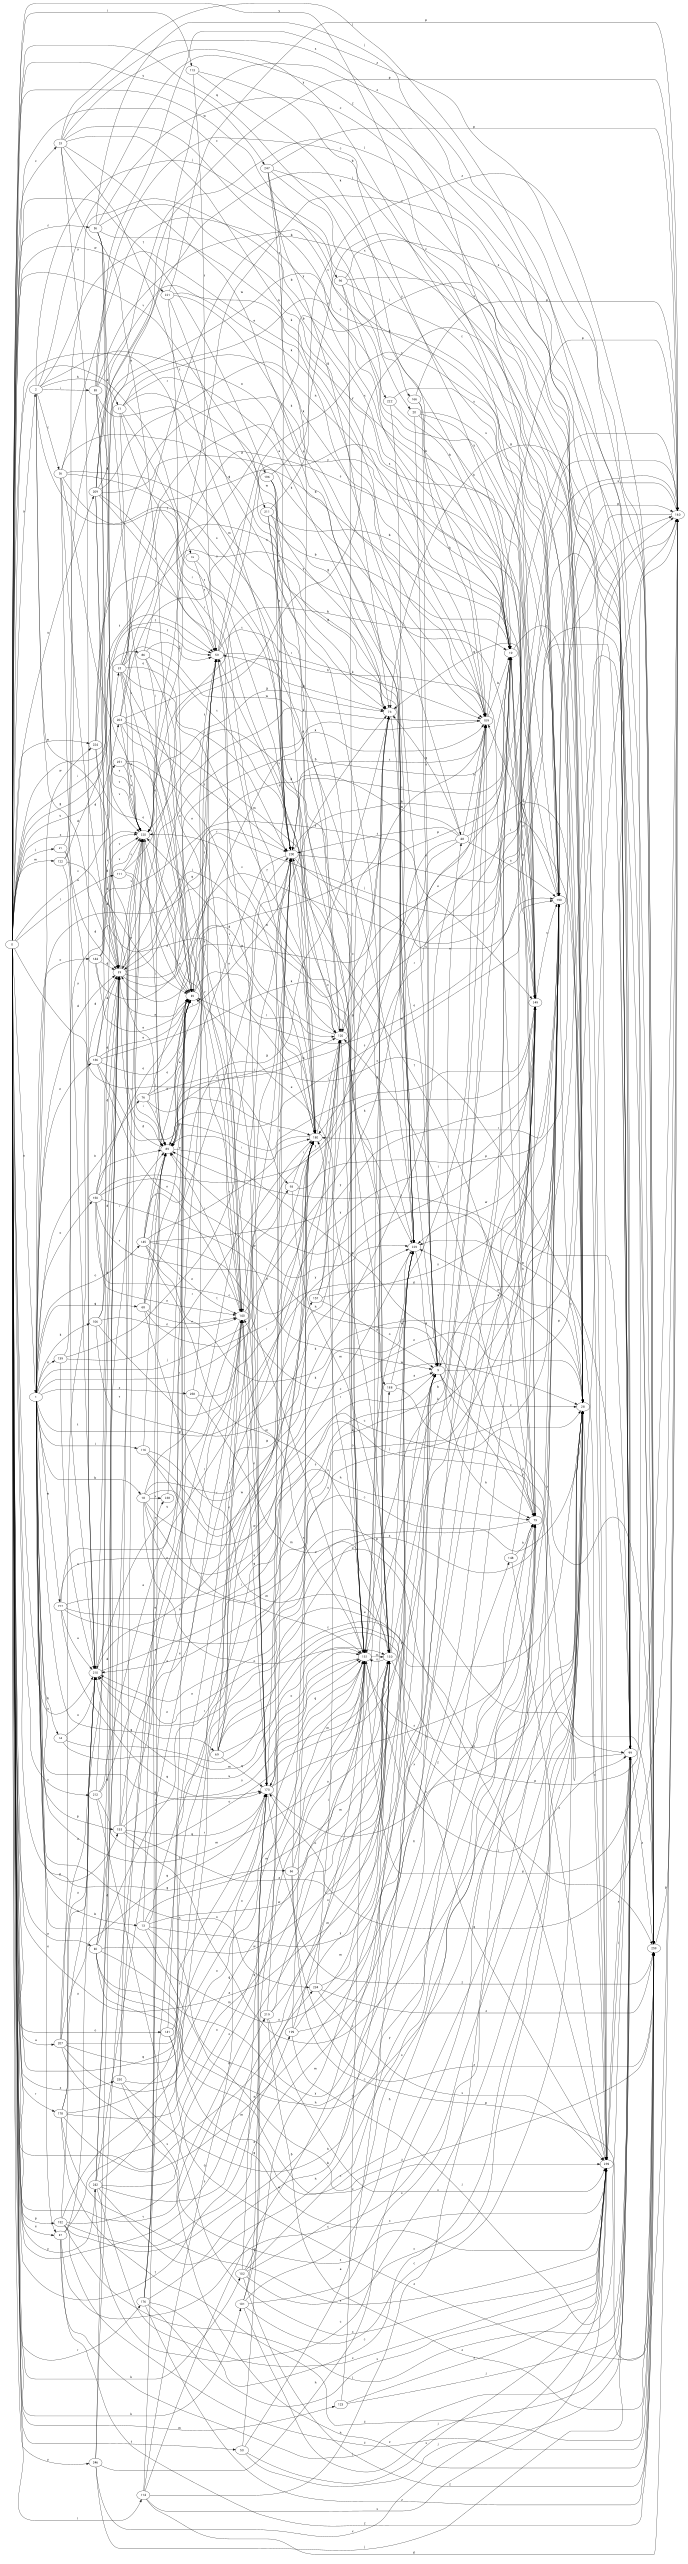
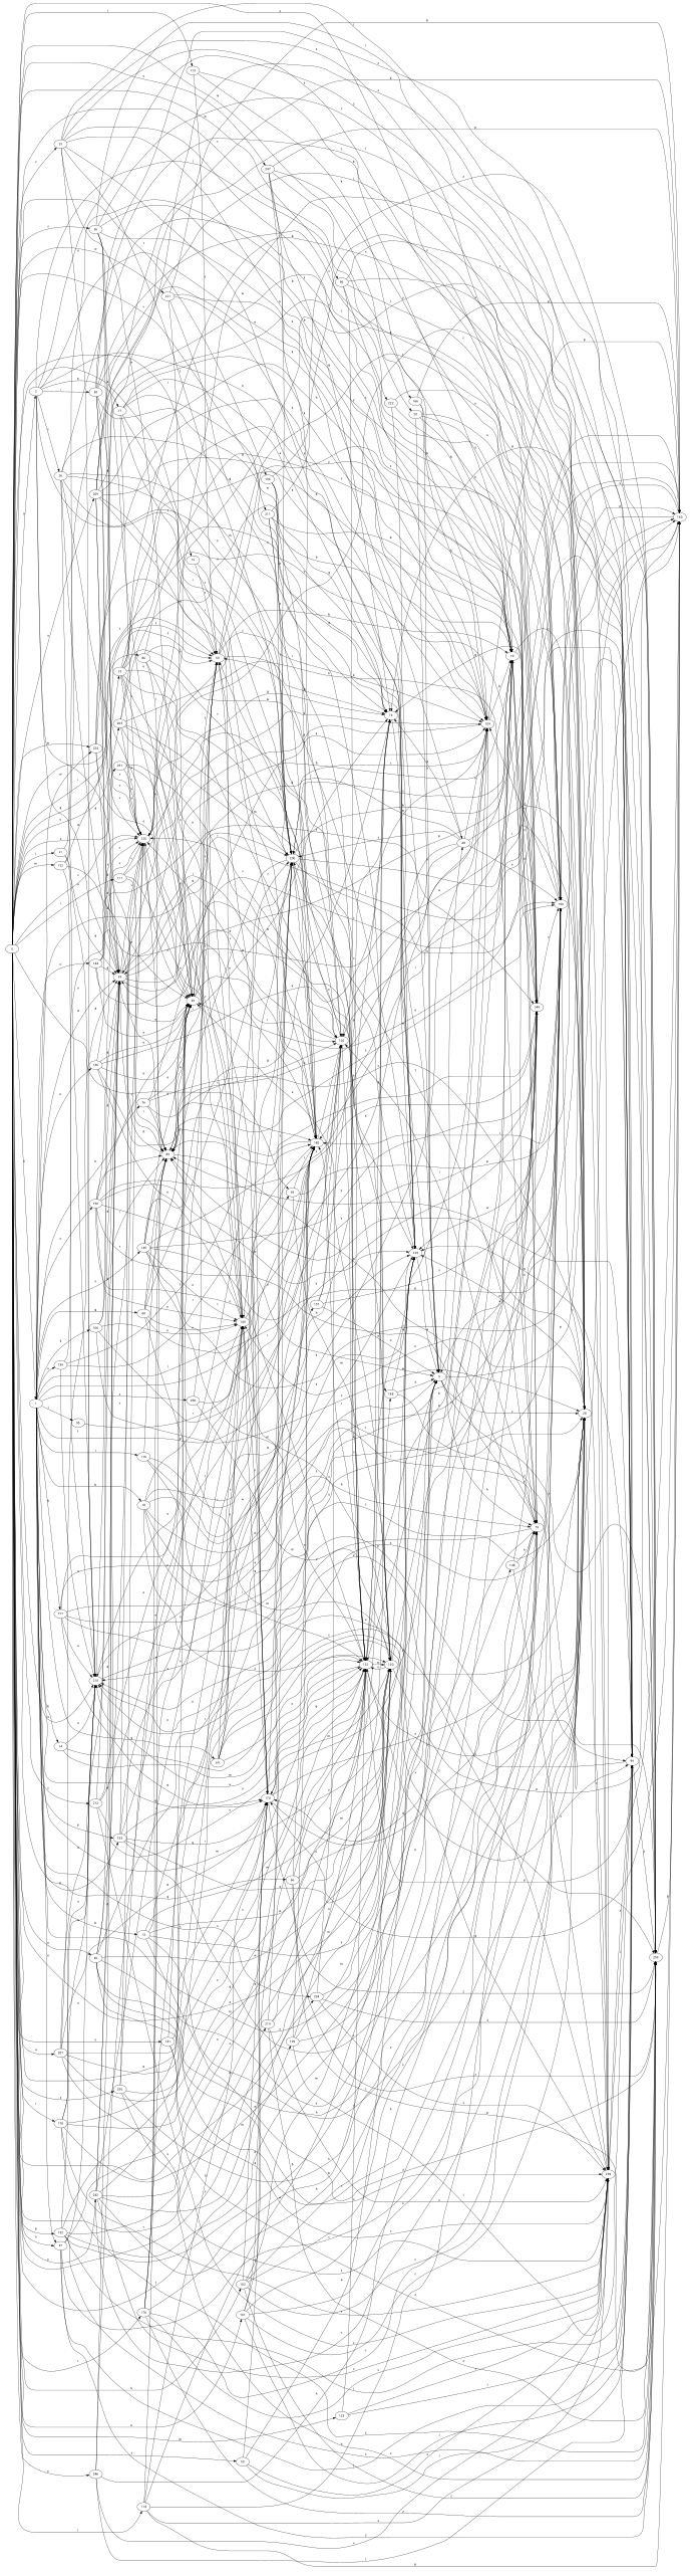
  strict digraph {
    fontname=Roboto
    rankdir=LR
    node [fontname=Roboto]
    edge [fontname=Roboto]
    0
    1
    2
    9
    20
    23
    29
    40
    47
    50
    56
    59
    65
    86
    92
    93
    101
    102
    111
    113
    114
    122
    123
    141
    152
    155
    166
    170
    176
    178
    180
    188
    196
    199
    203
    207
    209
    210
    211
    212
    219
    220
    221
    222
    224
    234
    242
    246
    247
    249
    250
    251
    13
    14
    18
    39
    66
    68
    69
    76
+   95
    106
    116
    120
    130
    136
    139
    144
    145
    148
    150
    157
    227
    258
    26
    48
    77
    88
    89
    96
    259
    160
    28
    79
    190
    229
    99
    109
    200
    19
    49
    239
    151
    n94 [label=73]
    140
-   238
    0 -> 1 [label=a]
    0 -> 2 [label=a]
    0 -> 9 [label=a]
    0 -> 20 [label=c]
    0 -> 23 [label=c]
    0 -> 29 [label=d]
    0 -> 40 [label=e]
    0 -> 47 [label=e]
    0 -> 50 [label=f]
    0 -> 56 [label=f]
    0 -> 59 [label=f]
    0 -> 65 [label=g]
    0 -> 86 [label=i]
    0 -> 92 [label=j]
    0 -> 93 [label=j]
    0 -> 101 [label=k]
    0 -> 102 [label=k]
    0 -> 111 [label=l]
    0 -> 113 [label=l]
    0 -> 114 [label=l]
    0 -> 122 [label=m]
    0 -> 123 [label=m]
    0 -> 141 [label=o]
    0 -> 152 [label=p]
    0 -> 155 [label=p]
    0 -> 166 [label=q]
    0 -> 170 [label=q]
    0 -> 176 [label=r]
    0 -> 178 [label=r]
    0 -> 180 [label=r]
    0 -> 188 [label=s]
    0 -> 196 [label=t]
    0 -> 199 [label=t]
    0 -> 203 [label=u]
    0 -> 207 [label=u]
    0 -> 209 [label=u]
    0 -> 210 [label=u]
    0 -> 211 [label=v]
    0 -> 212 [label=v]
    0 -> 219 [label=v]
    0 -> 220 [label=v]
    0 -> 221 [label=w]
    0 -> 222 [label=w]
    0 -> 224 [label=w]
    0 -> 234 [label=x]
    0 -> 242 [label=y]
    0 -> 246 [label=y]
    0 -> 247 [label=y]
    0 -> 249 [label=y]
    0 -> 250 [label=z]
    0 -> 251 [label=z]
    1 -> 47 [label=e]
    1 -> 93 [label=j]
    1 -> 155 [label=p]
    1 -> 170 [label=q]
    1 -> 180 [label=r]
    1 -> 224 [label=w]
    1 -> 234 [label=x]
    1 -> 13 [label=b]
    1 -> 14 [label=b]
    1 -> 18 [label=b]
    1 -> 39 [label=d]
    1 -> 66 [label=g]
    1 -> 68 [label=g]
    1 -> 69 [label=g]
    1 -> 76 [label=h]
+   1 -> 95 [label=j]
    1 -> 106 [label=k]
    1 -> 116 [label=l]
    1 -> 120 [label=l]
    1 -> 130 [label=m]
    1 -> 136 [label=n]
    1 -> 139 [label=n]
    1 -> 144 [label=o]
    1 -> 145 [label=o]
    1 -> 148 [label=o]
    1 -> 150 [label=o]
    1 -> 157 [label=p]
    1 -> 227 [label=w]
    1 -> 258 [label=z]
    2 -> 9 [label=a]
    2 -> 188 [label=s]
    2 -> 39 [label=d]
    2 -> 26 [label=c]
    2 -> 48 [label=e]
    2 -> 77 [label=h]
    2 -> 88 [label=i]
    2 -> 89 [label=i]
    2 -> 96 [label=j]
    2 -> 259 [label=z]
    9 -> 48 [label=e]
    9 -> 259 [label=z]
    9 -> 160 [label=p]
    9 -> 28 [label=c]
    9 -> 79 [label=h]
    20 -> 9 [label=a]
    20 -> 249 [label=y]
    20 -> 79 [label=h]
    20 -> 190 [label=s]
    23 -> 210 [label=u]
    23 -> 249 [label=y]
    23 -> 190 [label=s]
    23 -> 229 [label=w]
    23 -> 99 [label=j]
    23 -> 109 [label=k]
    23 -> 200 [label=t]
    23 -> 19 [label=b]
    23 -> 49 [label=e]
    29 -> 59 [label=f]
    29 -> 200 [label=t]
    40 -> 180 [label=r]
    40 -> 220 [label=v]
    40 -> 249 [label=y]
    40 -> 39 [label=d]
    40 -> 28 [label=c]
    40 -> 79 [label=h]
    40 -> 229 [label=w]
    40 -> 239 [label=x]
    47 -> 210 [label=u]
    47 -> 259 [label=z]
    47 -> 28 [label=c]
    47 -> 99 [label=j]
    47 -> 151 [label=o]
    50 -> 9 [label=a]
    50 -> 170 [label=q]
    50 -> 99 [label=j]
    50 -> 239 [label=x]
    56 -> 220 [label=v]
    56 -> 39 [label=d]
    56 -> 28 [label=c]
    56 -> 99 [label=j]
    56 -> 109 [label=k]
    56 -> 19 [label=b]
    56 -> 49 [label=e]
    59 -> 89 [label=i]
    59 -> 28 [label=c]
    59 -> 190 [label=s]
    59 -> 109 [label=k]
    59 -> n94 [label=g]
    59 -> 140 [label=n]
    65 -> 59 [label=f]
    65 -> 220 [label=v]
    65 -> 249 [label=y]
    65 -> 120 [label=l]
    65 -> 229 [label=w]
    65 -> 200 [label=t]
    65 -> 19 [label=b]
    65 -> 49 [label=e]
    65 -> 239 [label=x]
    65 -> 140 [label=n]
    86 -> 59 [label=f]
    86 -> 89 [label=i]
    86 -> 229 [label=w]
    86 -> 200 [label=t]
    86 -> 140 [label=n]
    92 -> 210 [label=u]
    92 -> 39 [label=d]
    92 -> 19 [label=b]
    93 -> 180 [label=r]
    93 -> 130 [label=m]
    93 -> 160 [label=p]
    101 -> 170 [label=q]
    101 -> 180 [label=r]
    101 -> 28 [label=c]
    101 -> 79 [label=h]
    101 -> 190 [label=s]
    101 -> 99 [label=j]
    102 -> 170 [label=q]
    102 -> 249 [label=y]
    102 -> 130 [label=m]
    102 -> 259 [label=z]
    102 -> 28 [label=c]
    102 -> 190 [label=s]
    111 -> 220 [label=v]
    111 -> 89 [label=i]
    111 -> 239 [label=x]
    111 -> 140 [label=n]
    113 -> 59 [label=f]
    113 -> 109 [label=k]
    113 -> 19 [label=b]
    114 -> 170 [label=q]
    114 -> 89 [label=i]
    114 -> 160 [label=p]
    114 -> 79 [label=h]
    114 -> 229 [label=w]
    114 -> 239 [label=x]
    122 -> 210 [label=t]
    122 -> 249 [label=y]
    122 -> 99 [label=j]
    122 -> 49 [label=e]
    123 -> 99 [label=j]
    123 -> 239 [label=x]
    123 -> 151 [label=o]
    141 -> 259 [label=z]
    141 -> 200 [label=t]
    141 -> 49 [label=e]
    141 -> 239 [label=x]
    152 -> 9 [label=a]
    152 -> 210 [label=u]
    152 -> 130 [label=m]
    152 -> 259 [label=z]
    152 -> 99 [label=j]
    152 -> 19 [label=b]
    152 -> 151 [label=o]
    155 -> 9 [label=a]
    155 -> 170 [label=q]
    155 -> 180 [label=r]
    155 -> 220 [label=v]
    155 -> 28 [label=c]
    155 -> 151 [label=o]
    155 -> 140 [label=n]
    166 -> 9 [label=a]
    166 -> 160 [label=p]
    166 -> 109 [label=k]
    170 -> 220 [label=v]
    170 -> 249 [label=y]
    170 -> 130 [label=m]
    170 -> 259 [label=z]
    170 -> 28 [label=c]
    170 -> 190 [label=s]
    170 -> 200 [label=t]
    170 -> 140 [label=n]
    176 -> 89 [label=i]
    176 -> 259 [label=z]
    176 -> 28 [label=c]
    176 -> 19 [label=b]
    176 -> 49 [label=e]
    176 -> 239 [label=x]
    176 -> 140 [label=n]
    178 -> 9 [label=a]
    178 -> 210 [label=u]
    178 -> 130 [label=m]
    178 -> 89 [label=i]
    178 -> 259 [label=z]
    178 -> 200 [label=t]
    178 -> 239 [label=x]
    180 -> 59 [label=f]
    180 -> 220 [label=v]
    180 -> 120 [label=l]
    180 -> 89 [label=i]
    188 -> 9 [label=a]
    188 -> 259 [label=z]
    188 -> 229 [label=w]
    196 -> 120 [label=l]
    196 -> 259 [label=z]
    196 -> 200 [label=t]
    196 -> n94 [label=g]
    199 -> 180 [label=r]
    199 -> 130 [label=m]
    199 -> 79 [label=h]
    199 -> 99 [label=j]
    199 -> 151 [label=o]
    203 -> 170 [label=q]
    203 -> 220 [label=v]
    203 -> 130 [label=m]
    203 -> 79 [label=h]
    203 -> 190 [label=s]
    203 -> 200 [label=t]
    203 -> 19 [label=b]
    207 -> 170 [label=q]
    207 -> 210 [label=u]
    207 -> 39 [label=d]
    207 -> 200 [label=t]
    207 -> 239 [label=x]
    207 -> 151 [label=o]
    207 -> n94 [label=g]
    209 -> 59 [label=f]
    209 -> 180 [label=r]
    209 -> 220 [label=v]
    209 -> 39 [label=d]
    209 -> 160 [label=p]
    209 -> 28 [label=c]
    209 -> 79 [label=h]
    209 -> 190 [label=s]
    209 -> 99 [label=j]
    209 -> 109 [label=k]
    210 -> 39 [label=d]
    210 -> 190 [label=s]
    210 -> 229 [label=w]
    211 -> 180 [label=r]
    211 -> 28 [label=c]
    211 -> 200 [label=t]
    211 -> 19 [label=b]
    211 -> n94 [label=g]
    212 -> 39 [label=d]
    212 -> 49 [label=e]
    212 -> 239 [label=x]
    212 -> 151 [label=o]
    212 -> 140 [label=n]
    219 -> 130 [label=m]
    219 -> 259 [label=z]
    219 -> 200 [label=t]
    219 -> 239 [label=x]
    219 -> 151 [label=o]
    220 -> 89 [label=i]
    220 -> 99 [label=j]
    220 -> 19 [label=b]
    220 -> 49 [label=e]
    220 -> n94 [label=g]
    221 -> 9 [label=a]
    221 -> 249 [label=y]
    221 -> 160 [label=p]
    221 -> 49 [label=e]
    221 -> 151 [label=o]
    222 -> 190 [label=s]
    222 -> 229 [label=w]
    222 -> 19 [label=b]
    224 -> 170 [label=q]
    224 -> 39 [label=d]
    224 -> 259 [label=z]
    224 -> 109 [label=k]
    224 -> 49 [label=e]
    234 -> 249 [label=y]
    234 -> 120 [label=l]
    234 -> 259 [label=z]
    234 -> 239 [label=x]
    242 -> 180 [label=r]
    242 -> 220 [label=v]
    242 -> 39 [label=d]
    242 -> 130 [label=m]
    242 -> 28 [label=c]
    242 -> 79 [label=h]
    242 -> 239 [label=x]
    242 -> 151 [label=o]
    242 -> 140 [label=n]
    246 -> 59 [label=f]
    246 -> 39 [label=d]
    246 -> 79 [label=h]
    246 -> 99 [label=j]
    246 -> 239 [label=x]
    247 -> 249 [label=y]
    247 -> 120 [label=l]
    247 -> 160 [label=p]
    247 -> 200 [label=t]
    247 -> 19 [label=b]
    247 -> n94 [label=g]
    249 -> 89 [label=i]
    249 -> 190 [label=s]
    249 -> 19 [label=b]
    249 -> 151 [label=o]
    250 -> 220 [label=v]
    250 -> 259 [label=z]
    250 -> 79 [label=h]
    250 -> 49 [label=e]
    250 -> 151 [label=o]
    251 -> 180 [label=r]
    251 -> 220 [label=v]
    251 -> 140 [label=n]
    13 -> 249 [label=y]
    13 -> 120 [label=l]
    13 -> 130 [label=m]
    13 -> 259 [label=z]
    13 -> 28 [label=c]
    13 -> 229 [label=w]
-   13 -> 238 [label=x]
    14 -> 210 [label=u]
    14 -> 130 [label=m]
    14 -> 28 [label=c]
    18 -> 28 [label=c]
    18 -> 79 [label=h]
    18 -> 99 [label=j]
    18 -> 109 [label=k]
    18 -> 200 [label=t]
    18 -> 151 [label=o]
    18 -> n94 [label=g]
-   18 -> 238 [label=x]
    39 -> 220 [label=v]
    39 -> 28 [label=c]
    39 -> 229 [label=w]
    39 -> 109 [label=k]
    39 -> 200 [label=t]
    39 -> 19 [label=b]
    39 -> 49 [label=e]
    66 -> 180 [label=r]
    66 -> 130 [label=m]
    66 -> 259 [label=z]
    66 -> 160 [label=p]
    66 -> 151 [label=o]
    68 -> 59 [label=f]
    68 -> 249 [label=y]
    68 -> 130 [label=m]
    68 -> 89 [label=i]
    68 -> 200 [label=t]
    68 -> 140 [label=n]
    69 -> 259 [label=z]
    69 -> 190 [label=s]
    69 -> 109 [label=k]
    69 -> 239 [label=x]
    69 -> 151 [label=o]
    69 -> 140 [label=n]
    76 -> 180 [label=r]
    76 -> 89 [label=i]
    76 -> 109 [label=k]
    76 -> 49 [label=e]
    76 -> 239 [label=x]
+   95 -> 180 [label=r]
    106 -> 220 [label=v]
    106 -> 249 [label=y]
    106 -> 39 [label=d]
    106 -> 28 [label=c]
    106 -> 140 [label=n]
    116 -> 89 [label=i]
    116 -> 28 [label=c]
    116 -> 109 [label=k]
    116 -> 151 [label=o]
    120 -> 59 [label=f]
    120 -> 220 [label=v]
    120 -> 39 [label=d]
    120 -> 151 [label=o]
    130 -> 59 [label=f]
    130 -> 160 [label=p]
    130 -> 229 [label=w]
    130 -> 109 [label=k]
    130 -> 49 [label=e]
    130 -> 151 [label=o]
    136 -> 220 [label=v]
-   136 -> 39 [label=d]
    136 -> 109 [label=k]
    136 -> 19 [label=b]
    136 -> 49 [label=e]
    136 -> n94 [label=g]
    136 -> 140 [label=n]
    139 -> 180 [label=r]
    139 -> 210 [label=u]
    139 -> 220 [label=v]
    139 -> 200 [label=t]
    144 -> 59 [label=f]
    144 -> 180 [label=r]
    144 -> 249 [label=y]
    144 -> 39 [label=d]
    144 -> 99 [label=j]
    144 -> 49 [label=e]
    145 -> 180 [label=r]
    145 -> 249 [label=y]
    145 -> 130 [label=m]
    145 -> 89 [label=i]
    145 -> 259 [label=z]
    145 -> 160 [label=p]
    145 -> 49 [label=e]
    145 -> n94 [label=g]
    145 -> 140 [label=n]
    148 -> 249 [label=y]
    148 -> 79 [label=h]
    148 -> 239 [label=x]
    150 -> 9 [label=a]
    150 -> 249 [label=y]
    150 -> 39 [label=d]
    150 -> 89 [label=i]
    150 -> 79 [label=h]
    150 -> 229 [label=w]
    150 -> 49 [label=e]
    150 -> 151 [label=o]
    150 -> 140 [label=n]
    157 -> 9 [label=a]
    157 -> 120 [label=l]
    157 -> 190 [label=s]
    157 -> n94 [label=g]
    227 -> 9 [label=a]
    227 -> 170 [label=q]
    227 -> 210 [label=u]
    227 -> 120 [label=l]
    227 -> 160 [label=p]
    227 -> 190 [label=s]
    227 -> 229 [label=w]
    258 -> 59 [label=f]
    258 -> 120 [label=l]
    258 -> 130 [label=m]
    26 -> 180 [label=r]
    26 -> 210 [label=u]
    26 -> 249 [label=y]
    26 -> 39 [label=d]
    26 -> 130 [label=m]
    26 -> 49 [label=e]
    26 -> 151 [label=o]
    26 -> n94 [label=g]
    48 -> 39 [label=d]
    48 -> 120 [label=l]
    48 -> 28 [label=c]
    48 -> 190 [label=s]
    48 -> 109 [label=k]
    48 -> 200 [label=t]
    48 -> n94 [label=g]
    48 -> 140 [label=n]
    77 -> 9 [label=a]
    77 -> 59 [label=f]
    77 -> 220 [label=v]
    77 -> 229 [label=w]
    77 -> 109 [label=k]
    77 -> 200 [label=t]
    88 -> 220 [label=v]
    88 -> 39 [label=d]
    88 -> 89 [label=i]
    88 -> 259 [label=z]
    88 -> 28 [label=c]
    88 -> 190 [label=s]
    88 -> 109 [label=k]
    88 -> n94 [label=g]
    89 -> 39 [label=d]
    89 -> 120 [label=l]
    89 -> 79 [label=h]
    89 -> 190 [label=s]
    89 -> 49 [label=e]
    96 -> 259 [label=z]
    96 -> 28 [label=c]
    96 -> 19 [label=b]
    96 -> 239 [label=x]
    96 -> 151 [label=o]
    259 -> 220 [label=v]
    259 -> 160 [label=p]
    160 -> 170 [label=q]
    160 -> 180 [label=r]
    160 -> 120 [label=l]
    160 -> 190 [label=s]
    160 -> 49 [label=e]
    28 -> 89 [label=i]
    28 -> 229 [label=w]
    28 -> 239 [label=x]
    28 -> 151 [label=o]
    28 -> 140 [label=n]
-   69 -> 170 [label=q]
+   79 -> 170 [label=q]
    79 -> 210 [label=u]
    79 -> 120 [label=l]
    79 -> 200 [label=t]
    190 -> 9 [label=a]
    190 -> 210 [label=u]
    190 -> 160 [label=p]
    190 -> 28 [label=c]
    190 -> 229 [label=w]
    190 -> 109 [label=k]
    190 -> n94 [label=g]
    229 -> 9 [label=a]
    229 -> 220 [label=v]
    229 -> 151 [label=o]
    99 -> 210 [label=u]
    99 -> 89 [label=i]
    99 -> 259 [label=z]
    99 -> 229 [label=w]
    99 -> 49 [label=e]
    99 -> 239 [label=x]
    99 -> n94 [label=g]
    109 -> 39 [label=d]
    109 -> 160 [label=p]
    109 -> 200 [label=t]
    109 -> 19 [label=b]
    200 -> 180 [label=r]
    200 -> 89 [label=i]
    200 -> 190 [label=s]
    200 -> 99 [label=j]
    200 -> 19 [label=b]
    200 -> 151 [label=o]
    19 -> 180 [label=r]
    19 -> 249 [label=y]
    19 -> 28 [label=c]
    19 -> 79 [label=h]
    19 -> 200 [label=t]
    49 -> 59 [label=f]
    49 -> 120 [label=l]
    49 -> 89 [label=i]
    49 -> 160 [label=p]
    239 -> 210 [label=u]
    239 -> 99 [label=j]
    151 -> 170 [label=q]
    151 -> 180 [label=r]
    151 -> 210 [label=u]
    151 -> 130 [label=m]
    151 -> 160 [label=p]
    151 -> 99 [label=j]
    151 -> 19 [label=b]
    151 -> n94 [label=g]
    151 -> 140 [label=n]
    n94 -> 229 [label=w]
    140 -> 170 [label=q]
    140 -> 210 [label=u]
    140 -> 89 [label=i]
    140 -> 109 [label=k]
-   238 -> 49 [label=e]
  }
